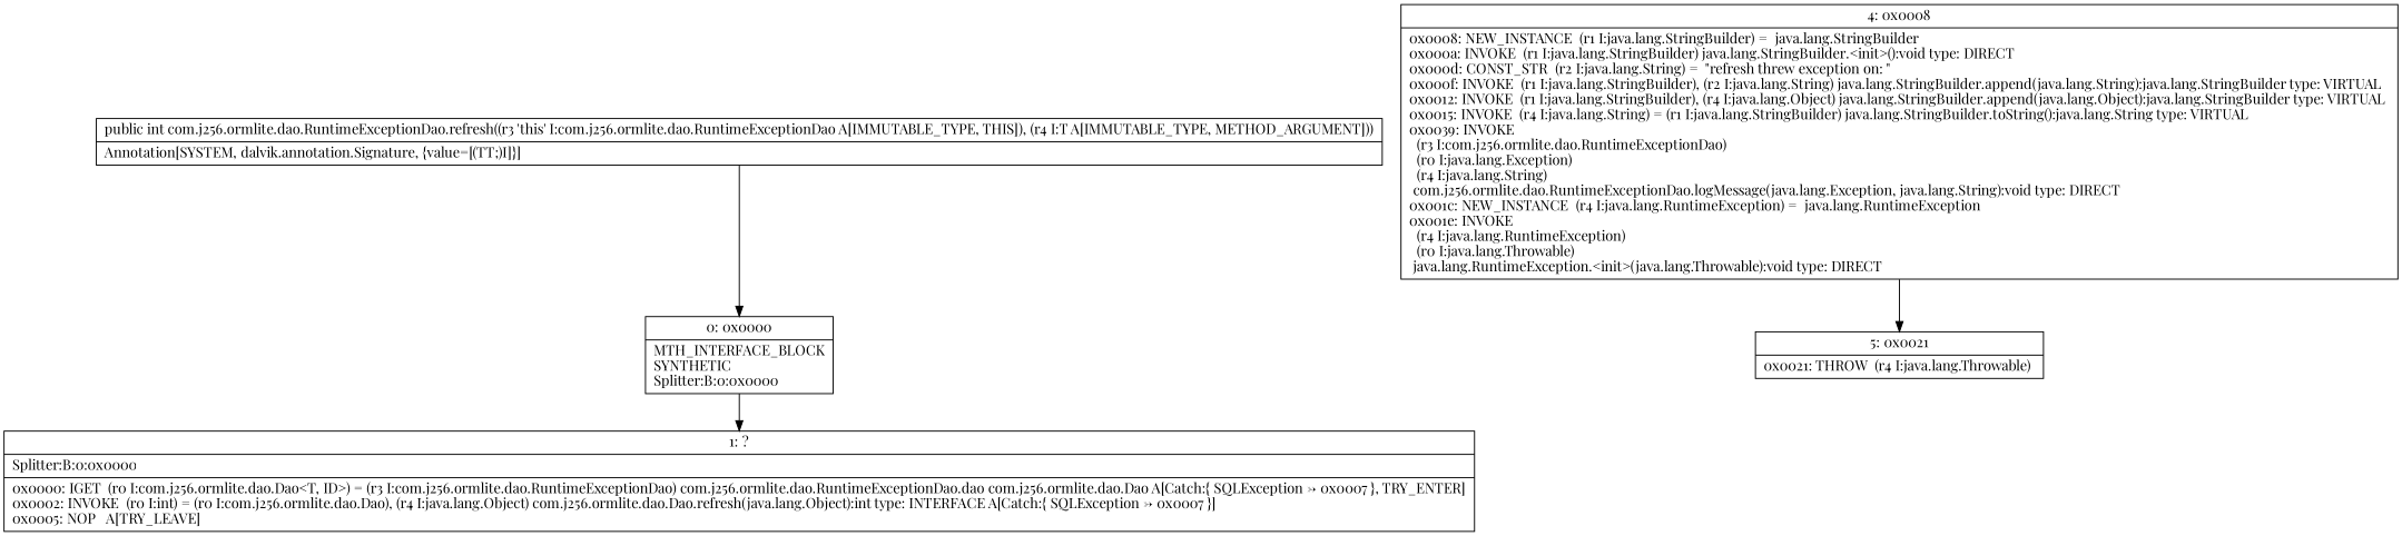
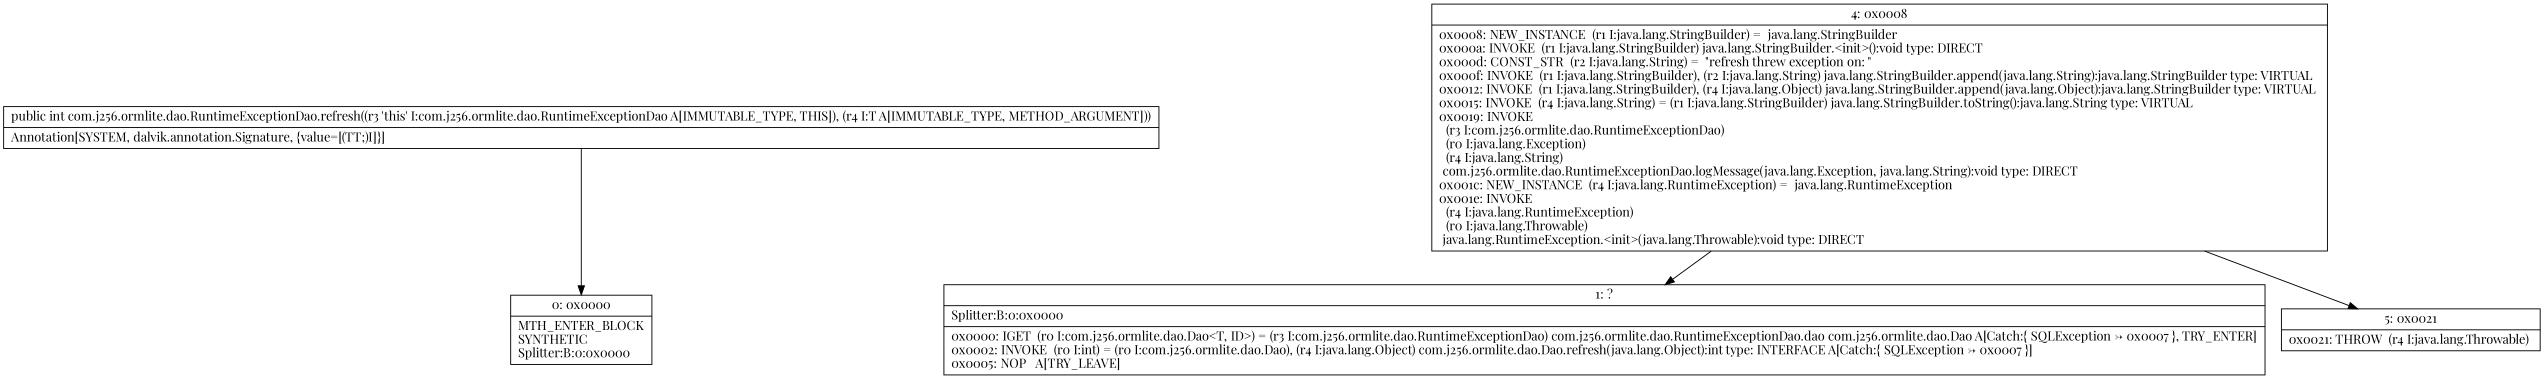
  digraph {
    fontname="Playfair Display"
    node [fontname="Playfair Display" shape=record]
    edge [fontname="Playfair Display"]
-   n1 [label="{0\:\ 0x0000|MTH_INTERFACE_BLOCK\lSYNTHETIC\lSplitter:B:0:0x0000\l}"]
+   n1 [label="{0\:\ 0x0000|MTH_ENTER_BLOCK\lSYNTHETIC\lSplitter:B:0:0x0000\l}"]
    n2 [label="{1\:\ ?|Splitter:B:0:0x0000\l|0x0000: IGET  (r0 I:com.j256.ormlite.dao.Dao\<T, ID\>) = (r3 I:com.j256.ormlite.dao.RuntimeExceptionDao) com.j256.ormlite.dao.RuntimeExceptionDao.dao com.j256.ormlite.dao.Dao A[Catch:\{ SQLException \-\> 0x0007 \}, TRY_ENTER]\l0x0002: INVOKE  (r0 I:int) = (r0 I:com.j256.ormlite.dao.Dao), (r4 I:java.lang.Object) com.j256.ormlite.dao.Dao.refresh(java.lang.Object):int type: INTERFACE A[Catch:\{ SQLException \-\> 0x0007 \}]\l0x0005: NOP   A[TRY_LEAVE]\l}"]
-   n3 [label="{4\:\ 0x0008|0x0008: NEW_INSTANCE  (r1 I:java.lang.StringBuilder) =  java.lang.StringBuilder \l0x000a: INVOKE  (r1 I:java.lang.StringBuilder) java.lang.StringBuilder.\<init\>():void type: DIRECT \l0x000d: CONST_STR  (r2 I:java.lang.String) =  \"refresh threw exception on: \" \l0x000f: INVOKE  (r1 I:java.lang.StringBuilder), (r2 I:java.lang.String) java.lang.StringBuilder.append(java.lang.String):java.lang.StringBuilder type: VIRTUAL \l0x0012: INVOKE  (r1 I:java.lang.StringBuilder), (r4 I:java.lang.Object) java.lang.StringBuilder.append(java.lang.Object):java.lang.StringBuilder type: VIRTUAL \l0x0015: INVOKE  (r4 I:java.lang.String) = (r1 I:java.lang.StringBuilder) java.lang.StringBuilder.toString():java.lang.String type: VIRTUAL \l0x0039: INVOKE  \l  (r3 I:com.j256.ormlite.dao.RuntimeExceptionDao)\l  (r0 I:java.lang.Exception)\l  (r4 I:java.lang.String)\l com.j256.ormlite.dao.RuntimeExceptionDao.logMessage(java.lang.Exception, java.lang.String):void type: DIRECT \l0x001c: NEW_INSTANCE  (r4 I:java.lang.RuntimeException) =  java.lang.RuntimeException \l0x001e: INVOKE  \l  (r4 I:java.lang.RuntimeException)\l  (r0 I:java.lang.Throwable)\l java.lang.RuntimeException.\<init\>(java.lang.Throwable):void type: DIRECT \l}"]
+   n3 [label="{4\:\ 0x0008|0x0008: NEW_INSTANCE  (r1 I:java.lang.StringBuilder) =  java.lang.StringBuilder \l0x000a: INVOKE  (r1 I:java.lang.StringBuilder) java.lang.StringBuilder.\<init\>():void type: DIRECT \l0x000d: CONST_STR  (r2 I:java.lang.String) =  \"refresh threw exception on: \" \l0x000f: INVOKE  (r1 I:java.lang.StringBuilder), (r2 I:java.lang.String) java.lang.StringBuilder.append(java.lang.String):java.lang.StringBuilder type: VIRTUAL \l0x0012: INVOKE  (r1 I:java.lang.StringBuilder), (r4 I:java.lang.Object) java.lang.StringBuilder.append(java.lang.Object):java.lang.StringBuilder type: VIRTUAL \l0x0015: INVOKE  (r4 I:java.lang.String) = (r1 I:java.lang.StringBuilder) java.lang.StringBuilder.toString():java.lang.String type: VIRTUAL \l0x0019: INVOKE  \l  (r3 I:com.j256.ormlite.dao.RuntimeExceptionDao)\l  (r0 I:java.lang.Exception)\l  (r4 I:java.lang.String)\l com.j256.ormlite.dao.RuntimeExceptionDao.logMessage(java.lang.Exception, java.lang.String):void type: DIRECT \l0x001c: NEW_INSTANCE  (r4 I:java.lang.RuntimeException) =  java.lang.RuntimeException \l0x001e: INVOKE  \l  (r4 I:java.lang.RuntimeException)\l  (r0 I:java.lang.Throwable)\l java.lang.RuntimeException.\<init\>(java.lang.Throwable):void type: DIRECT \l}"]
    n4 [label="{5\:\ 0x0021|0x0021: THROW  (r4 I:java.lang.Throwable) \l}"]
    n5 [label="{public int com.j256.ormlite.dao.RuntimeExceptionDao.refresh((r3 'this' I:com.j256.ormlite.dao.RuntimeExceptionDao A[IMMUTABLE_TYPE, THIS]), (r4 I:T A[IMMUTABLE_TYPE, METHOD_ARGUMENT]))  | Annotation[SYSTEM, dalvik.annotation.Signature, \{value=[(TT;)I]\}]\l}"]
-   n1 -> n2
+   n3 -> n2
    n3 -> n4
    n5 -> n1
  }
